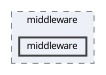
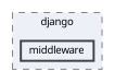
  digraph {
    compound=true
    fontname="Noto Sans"
    n1 [color=grey25 fillcolor="#edf0f7" fontname="Noto Sans" fontsize=10 height=0.2 label=middleware shape=box style="filled,bold" width=0.4]
    subgraph cluster_1 {
      bgcolor="#edf0f7"
      fontsize=10
-     label=middleware
+     label=django
      pencolor=grey50
      style="filled,dashed"
      n1
    }
  }
